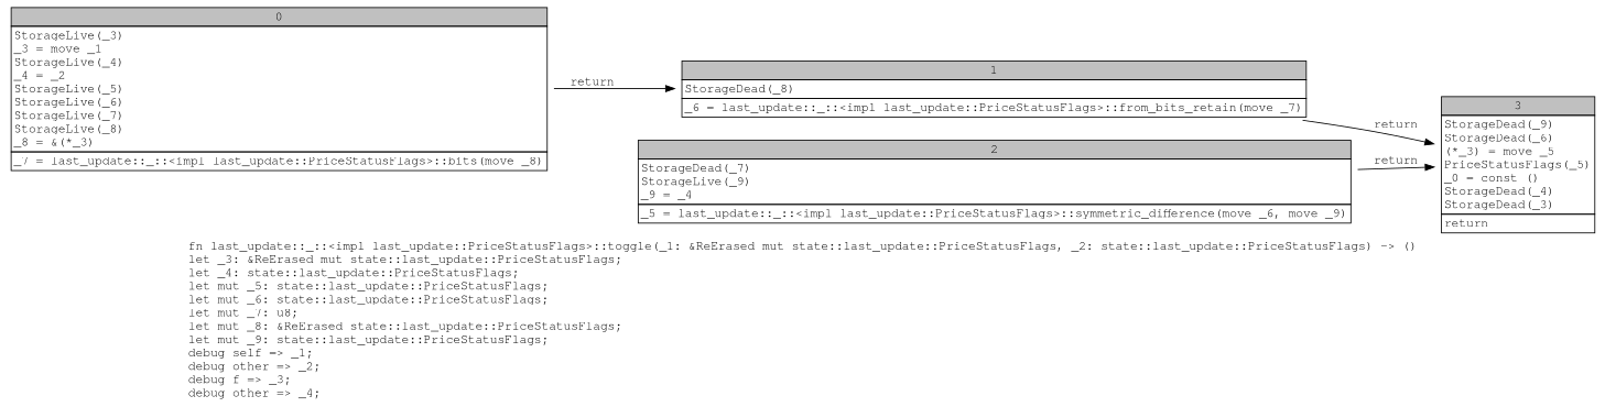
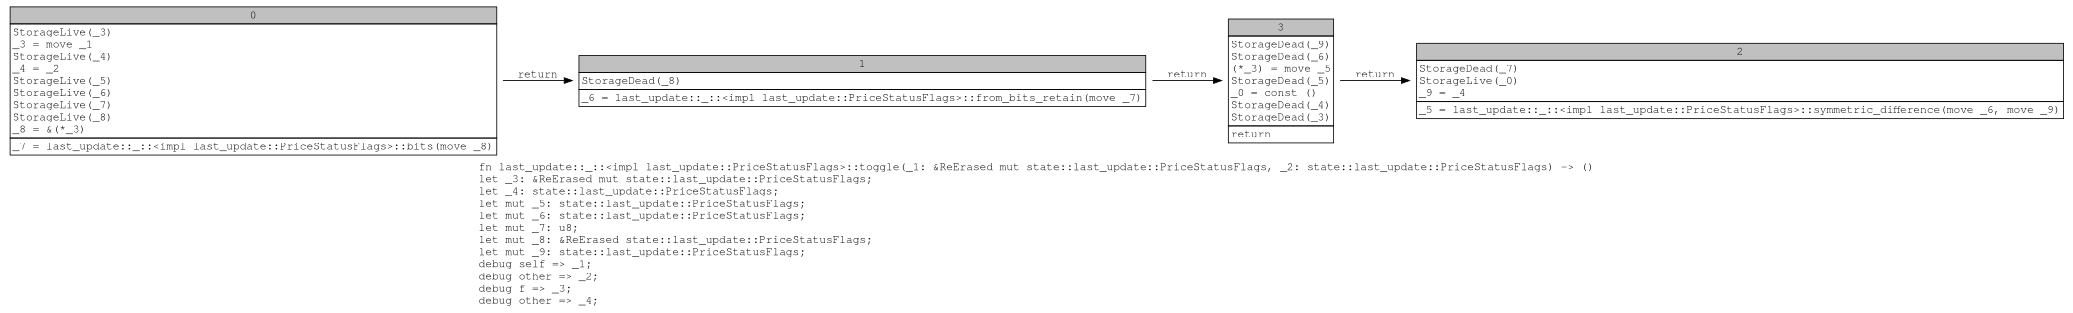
  digraph {
    fontname="Courier, monospace"
    label=<fn last_update::_::&lt;impl last_update::PriceStatusFlags&gt;::toggle(_1: &amp;ReErased mut state::last_update::PriceStatusFlags, _2: state::last_update::PriceStatusFlags) -&gt; ()<br align="left"/>let _3: &amp;ReErased mut state::last_update::PriceStatusFlags;<br align="left"/>let _4: state::last_update::PriceStatusFlags;<br align="left"/>let mut _5: state::last_update::PriceStatusFlags;<br align="left"/>let mut _6: state::last_update::PriceStatusFlags;<br align="left"/>let mut _7: u8;<br align="left"/>let mut _8: &amp;ReErased state::last_update::PriceStatusFlags;<br align="left"/>let mut _9: state::last_update::PriceStatusFlags;<br align="left"/>debug self =&gt; _1;<br align="left"/>debug other =&gt; _2;<br align="left"/>debug f =&gt; _3;<br align="left"/>debug other =&gt; _4;<br align="left"/>>
    rankdir=LR
    node [fontname="Courier, monospace" shape=none]
    edge [fontname="Courier, monospace"]
    n1 [label=<<table border="0" cellborder="1" cellspacing="0"><tr><td bgcolor="gray" align="center" colspan="1">0</td></tr><tr><td align="left" balign="left">StorageLive(_3)<br/>_3 = move _1<br/>StorageLive(_4)<br/>_4 = _2<br/>StorageLive(_5)<br/>StorageLive(_6)<br/>StorageLive(_7)<br/>StorageLive(_8)<br/>_8 = &amp;(*_3)<br/></td></tr><tr><td align="left">_7 = last_update::_::&lt;impl last_update::PriceStatusFlags&gt;::bits(move _8)</td></tr></table>>]
    n2 [label=<<table border="0" cellborder="1" cellspacing="0"><tr><td bgcolor="gray" align="center" colspan="1">1</td></tr><tr><td align="left" balign="left">StorageDead(_8)<br/></td></tr><tr><td align="left">_6 = last_update::_::&lt;impl last_update::PriceStatusFlags&gt;::from_bits_retain(move _7)</td></tr></table>>]
-   n3 [label=<<table border="0" cellborder="1" cellspacing="0"><tr><td bgcolor="gray" align="center" colspan="1">3</td></tr><tr><td align="left" balign="left">StorageDead(_9)<br/>StorageDead(_6)<br/>(*_3) = move _5<br/>PriceStatusFlags(_5)<br/>_0 = const ()<br/>StorageDead(_4)<br/>StorageDead(_3)<br/></td></tr><tr><td align="left">return</td></tr></table>>]
-   n4 [label=<<table border="0" cellborder="1" cellspacing="0"><tr><td bgcolor="gray" align="center" colspan="1">2</td></tr><tr><td align="left" balign="left">StorageDead(_7)<br/>StorageLive(_9)<br/>_9 = _4<br/></td></tr><tr><td align="left">_5 = last_update::_::&lt;impl last_update::PriceStatusFlags&gt;::symmetric_difference(move _6, move _9)</td></tr></table>>]
+   n3 [label=<<table border="0" cellborder="1" cellspacing="0"><tr><td bgcolor="gray" align="center" colspan="1">3</td></tr><tr><td align="left" balign="left">StorageDead(_9)<br/>StorageDead(_6)<br/>(*_3) = move _5<br/>StorageDead(_5)<br/>_0 = const ()<br/>StorageDead(_4)<br/>StorageDead(_3)<br/></td></tr><tr><td align="left">return</td></tr></table>>]
+   n4 [label=<<table border="0" cellborder="1" cellspacing="0"><tr><td bgcolor="gray" align="center" colspan="1">2</td></tr><tr><td align="left" balign="left">StorageDead(_7)<br/>StorageLive(_0)<br/>_9 = _4<br/></td></tr><tr><td align="left">_5 = last_update::_::&lt;impl last_update::PriceStatusFlags&gt;::symmetric_difference(move _6, move _9)</td></tr></table>>]
    n1 -> n2 [label=return]
    n2 -> n3 [label=return]
-   n4 -> n3 [label=return]
+   n3 -> n4 [label=return]
  }
